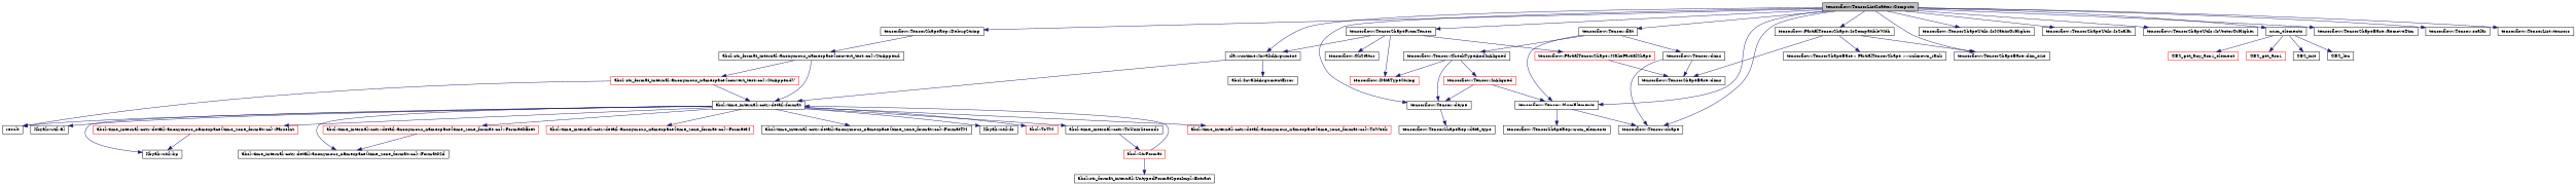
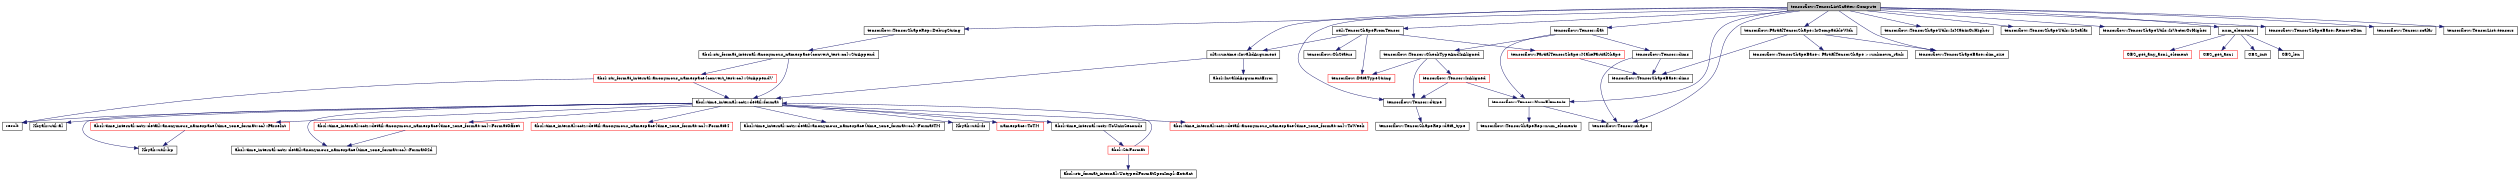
  digraph {
    fontname="DejaVu Serif"
    rankdir=TB
    node [color=black fillcolor=white fontname="DejaVu Serif" fontsize=10 shape=record style=filled]
    edge [color=midnightblue fontname="DejaVu Serif" fontsize=10 labelfontname=Helvetica labelfontsize=10 style=solid]
    n1 [fillcolor=grey75 fontcolor=black height=0.2 label="tensorflow::TensorListScatter::Compute" width=0.4]
    n2 [height=0.2 label="tensorflow::TensorShapeRep::DebugString" width=0.4]
    n3 [height=0.2 label="tensorflow::TensorShapeBase::dim_size" width=0.4]
    n4 [height=0.2 label="tensorflow::Tensor::dtype" width=0.4]
    n5 [height=0.2 label="tensorflow::Tensor::flat" width=0.4]
    n6 [height=0.2 label="tensorflow::Tensor::NumElements" width=0.4]
    n7 [height=0.2 label="tensorflow::Tensor::shape" width=0.4]
    n8 [height=0.2 label="xla::runtime::InvalidArgument" width=0.4]
    n9 [height=0.2 label="tensorflow::PartialTensorShape::IsCompatibleWith" width=0.4]
    n10 [height=0.2 label="tensorflow::TensorShapeUtils::IsMatrixOrHigher" width=0.4]
    n11 [height=0.2 label="tensorflow::TensorShapeUtils::IsScalar" width=0.4]
    n12 [height=0.2 label="tensorflow::TensorShapeUtils::IsVectorOrHigher" width=0.4]
    n13 [height=0.2 label=num_elements width=0.4]
    n14 [height=0.2 label="tensorflow::TensorShapeBase::RemoveDim" width=0.4]
    n15 [height=0.2 label="tensorflow::Tensor::scalar" width=0.4]
    n16 [height=0.2 label="tensorflow::TensorList::tensors" width=0.4]
-   n17 [height=0.2 label="tensorflow::TensorShapeFromTensor" width=0.4]
+   n17 [height=0.2 label="util::TensorShapeFromTensor" width=0.4]
    n18 [height=0.2 label="absl::str_format_internal::anonymous_namespace\{convert_test::cc\}::StrAppend" width=0.4]
    n19 [height=0.2 label="tensorflow::TensorShapeRep::data_type" width=0.4]
    n20 [height=0.2 label="tensorflow::Tensor::CheckTypeAndIsAligned" width=0.4]
    n21 [height=0.2 label="tensorflow::Tensor::dims" width=0.4]
    n22 [height=0.2 label="tensorflow::TensorShapeRep::num_elements" width=0.4]
    n23 [height=0.2 label="absl::time_internal::cctz::detail::format" width=0.4]
    n24 [height=0.2 label="absl::InvalidArgumentError" width=0.4]
    n25 [height=0.2 label="tensorflow::TensorShapeBase::dims" width=0.4]
    n26 [height=0.2 label="tensorflow::TensorShapeBase\< PartialTensorShape \>::unknown_rank" width=0.4]
    n27 [color=red height=0.2 label=CBS_get_any_asn1_element width=0.4]
    n28 [color=red height=0.2 label=CBS_get_asn1 width=0.4]
    n29 [height=0.2 label=CBS_init width=0.4]
    n30 [height=0.2 label=CBS_len width=0.4]
    n31 [color=red height=0.2 label="tensorflow::DataTypeString" width=0.4]
    n32 [color=red height=0.2 label="tensorflow::PartialTensorShape::MakePartialShape" width=0.4]
    n33 [height=0.2 label="tensorflow::OkStatus" width=0.4]
    n34 [color=red height=0.2 label="absl::str_format_internal::anonymous_namespace\{convert_test::cc\}::StrAppendV" width=0.4]
    n35 [height=0.2 label="Xbyak::util::al" width=0.4]
    n36 [height=0.2 label="Xbyak::util::bp" width=0.4]
    n37 [height=0.2 label="absl::time_internal::cctz::detail::anonymous_namespace\{time_zone_format::cc\}::Format02d" width=0.4]
    n38 [color=red height=0.2 label="absl::time_internal::cctz::detail::anonymous_namespace\{time_zone_format::cc\}::Format64" width=0.4]
    n39 [color=red height=0.2 label="absl::time_internal::cctz::detail::anonymous_namespace\{time_zone_format::cc\}::FormatOffset" width=0.4]
    n40 [height=0.2 label="absl::time_internal::cctz::detail::anonymous_namespace\{time_zone_format::cc\}::FormatTM" width=0.4]
    n41 [height=0.2 label="Xbyak::util::fs" width=0.4]
    n42 [color=red height=0.2 label="absl::time_internal::cctz::detail::anonymous_namespace\{time_zone_format::cc\}::ParseInt" width=0.4]
    n43 [height=0.2 label=result width=0.4]
-   n44 [color=red height=0.2 label="absl::ToTM" width=0.4]
+   n44 [color=red height=0.2 label="namespace::ToTM" width=0.4]
    n45 [height=0.2 label="absl::time_internal::cctz::ToUnixSeconds" width=0.4]
    n46 [color=red height=0.2 label="absl::time_internal::cctz::detail::anonymous_namespace\{time_zone_format::cc\}::ToWeek" width=0.4]
    n47 [color=red height=0.2 label="absl::StrFormat" width=0.4]
    n48 [color=red height=0.2 label="tensorflow::Tensor::IsAligned" width=0.4]
    n49 [height=0.2 label="absl::str_format_internal::UntypedFormatSpecImpl::Extract" width=0.4]
    n1 -> n2
    n1 -> n3
    n1 -> n4
    n1 -> n5
    n1 -> n6
    n1 -> n7
    n1 -> n8
    n1 -> n9
    n1 -> n10
    n1 -> n11
    n1 -> n12
    n1 -> n13
    n1 -> n14
    n1 -> n15
    n1 -> n16
    n1 -> n17
    n2 -> n18
    n4 -> n19
    n5 -> n6
    n5 -> n20
    n5 -> n21
    n6 -> n7
    n6 -> n22
    n8 -> n23
    n8 -> n24
    n9 -> n3
    n9 -> n25
    n9 -> n26
    n13 -> n27
    n13 -> n28
    n13 -> n29
    n13 -> n30
    n17 -> n8
    n17 -> n31
    n17 -> n32
    n17 -> n33
    n18 -> n23
    n18 -> n34
    n20 -> n4
    n20 -> n31
    n20 -> n48
    n21 -> n7
    n21 -> n25
    n23 -> n35
    n23 -> n36
    n23 -> n37
    n23 -> n38
    n23 -> n39
    n23 -> n40
    n23 -> n41
    n23 -> n42
    n23 -> n43
    n23 -> n44
    n23 -> n45
    n23 -> n46
    n32 -> n25
    n34 -> n23
    n34 -> n43
    n39 -> n37
    n42 -> n36
    n45 -> n47
    n47 -> n23
    n47 -> n49
    n48 -> n4
    n48 -> n6
  }
